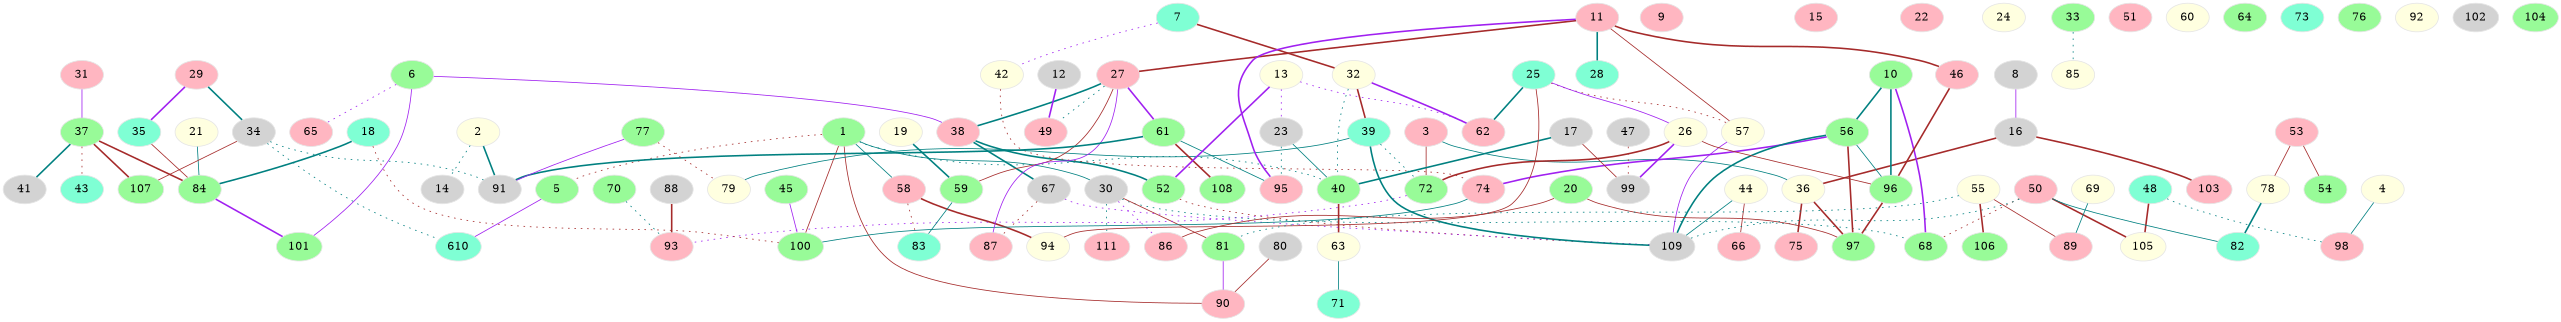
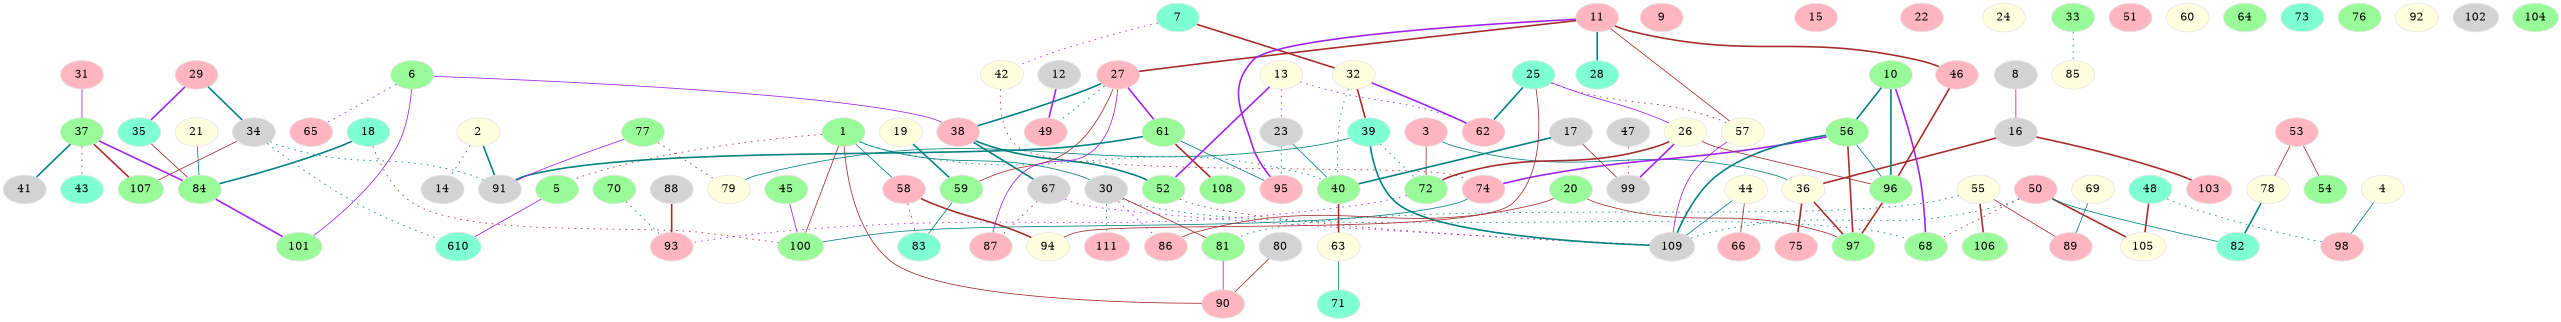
  graph {
    node [color=gray90 fillcolor=palegreen style=filled]
    edge [color=brown style=bold]
    1
    5
    30 [fillcolor=lightgrey]
    40
    58 [fillcolor=lightpink]
    90 [fillcolor=lightpink]
    100
    n8 [fillcolor=aquamarine label=610]
    68
    86 [fillcolor=lightpink]
    81
    111 [fillcolor=lightpink]
    63 [fillcolor=lightyellow]
    94 [fillcolor=lightyellow]
    83 [fillcolor=aquamarine]
    2 [fillcolor=lightyellow]
    14 [fillcolor=lightgrey]
    91 [fillcolor=lightgrey]
    3 [fillcolor=lightpink]
    36 [fillcolor=lightyellow]
    72
    97
    75 [fillcolor=lightpink]
    93 [fillcolor=lightpink]
    4 [fillcolor=lightyellow]
    98 [fillcolor=lightpink]
    38 [fillcolor=lightpink]
    6
    65 [fillcolor=lightpink]
    101
    52
    67 [fillcolor=lightgrey]
    7 [fillcolor=aquamarine]
    32 [fillcolor=lightyellow]
    42 [fillcolor=lightyellow]
    62 [fillcolor=lightpink]
    39 [fillcolor=aquamarine]
    74 [fillcolor=lightpink]
    8 [fillcolor=lightgrey]
    16 [fillcolor=lightgrey]
    103 [fillcolor=lightpink]
    9 [fillcolor=lightpink]
    10
    56
    96
    109 [fillcolor=lightgrey]
    11 [fillcolor=lightpink]
    27 [fillcolor=lightpink]
    28 [fillcolor=aquamarine]
    46 [fillcolor=lightpink]
    57 [fillcolor=lightyellow]
    95 [fillcolor=lightpink]
    49 [fillcolor=lightpink]
    59
    61
    87 [fillcolor=lightpink]
    12 [fillcolor=lightgrey]
    13 [fillcolor=lightyellow]
    23 [fillcolor=lightgrey]
    15 [fillcolor=lightpink]
    17 [fillcolor=lightgrey]
    99 [fillcolor=lightgrey]
    18 [fillcolor=aquamarine]
    84
    19 [fillcolor=lightyellow]
    20
    21 [fillcolor=lightyellow]
    22 [fillcolor=lightpink]
    24 [fillcolor=lightyellow]
    25 [fillcolor=aquamarine]
    26 [fillcolor=lightyellow]
    108
    29 [fillcolor=lightpink]
    34 [fillcolor=lightgrey]
    35 [fillcolor=aquamarine]
    107
    31 [fillcolor=lightpink]
    37
    41 [fillcolor=lightgrey]
    43 [fillcolor=aquamarine]
    79 [fillcolor=lightyellow]
    85 [fillcolor=lightyellow]
    33
    71 [fillcolor=aquamarine]
    44 [fillcolor=lightyellow]
    66 [fillcolor=lightpink]
    45
    47 [fillcolor=lightgrey]
    48 [fillcolor=aquamarine]
    105 [fillcolor=lightyellow]
    50 [fillcolor=lightpink]
    82 [fillcolor=aquamarine]
    51 [fillcolor=lightpink]
    53 [fillcolor=lightpink]
    54
    78 [fillcolor=lightyellow]
    55 [fillcolor=lightyellow]
    89 [fillcolor=lightpink]
    106
    60 [fillcolor=lightyellow]
    64
    69 [fillcolor=lightyellow]
    70
    73 [fillcolor=aquamarine]
    76
    77
    80 [fillcolor=lightgrey]
    88 [fillcolor=lightgrey]
    92 [fillcolor=lightyellow]
    102 [fillcolor=lightgrey]
    104
    1 -- 5 [style=dotted]
    1 -- 30 [color=teal style=solid]
    1 -- 40 [color=teal style=dotted]
    1 -- 58 [color=teal style=solid]
    1 -- 90 [style=solid]
    1 -- 100 [style=solid]
    5 -- n8 [color=purple style=solid]
    30 -- 68 [color=teal style=dotted]
    30 -- 86 [color=purple style=dotted]
    30 -- 81 [style=solid]
    30 -- 111 [color=teal style=dotted]
    40 -- 63
    58 -- 94
    58 -- 83 [style=dotted]
    81 -- 90 [color=purple style=solid]
    63 -- 71 [color=teal style=solid]
    2 -- 14 [color=teal style=dotted]
    2 -- 91 [color=teal]
    3 -- 36 [color=teal style=solid]
    3 -- 72 [style=solid]
    36 -- 97
    36 -- 75
    72 -- 93 [color=purple style=dotted]
    4 -- 98 [color=teal style=solid]
    38 -- 52 [color=teal]
    38 -- 67 [color=teal]
    6 -- 38 [color=purple style=solid]
    6 -- 65 [color=purple style=dotted]
    6 -- 101 [color=purple style=solid]
    52 -- 109 [style=dotted]
    67 -- 109 [color=purple style=dotted]
    67 -- 87 [style=dotted]
    7 -- 32
    7 -- 42 [color=purple style=dotted]
    32 -- 40 [color=teal style=dotted]
    32 -- 62 [color=purple]
    32 -- 39
    42 -- 74 [style=dotted]
    39 -- 72 [color=teal style=dotted]
    39 -- 109 [color=teal]
    39 -- 79 [color=teal style=solid]
    74 -- 100 [color=teal style=solid]
    8 -- 16 [color=purple style=solid]
    16 -- 36
    16 -- 103
    10 -- 68 [color=purple]
    10 -- 56 [color=teal]
    10 -- 96 [color=teal]
    56 -- 97
    56 -- 74 [color=purple]
    56 -- 96 [color=teal style=solid]
    56 -- 109 [color=teal]
    96 -- 97
    11 -- 27
    11 -- 28 [color=teal]
    11 -- 46
    11 -- 57 [style=solid]
    11 -- 95 [color=purple]
    27 -- 38 [color=teal]
    27 -- 49 [color=teal style=dotted]
    27 -- 59 [style=solid]
    27 -- 61 [color=purple]
    27 -- 87 [color=purple style=solid]
    46 -- 96
    57 -- 109 [color=purple style=solid]
    59 -- 83 [color=teal style=solid]
    61 -- 91 [color=teal]
    61 -- 95 [color=teal style=solid]
    61 -- 108
    12 -- 49 [color=purple]
    13 -- 52 [color=purple]
    13 -- 62 [color=purple style=dotted]
    13 -- 23 [color=purple style=dotted]
    23 -- 40 [color=teal style=solid]
    23 -- 95 [color=teal style=dotted]
    17 -- 40 [color=teal]
    17 -- 99 [style=solid]
    18 -- 100 [style=dotted]
    18 -- 84 [color=teal]
    84 -- 101 [color=purple]
    19 -- 59 [color=teal]
    20 -- 86 [style=solid]
    20 -- 97 [style=solid]
    21 -- 84 [color=teal style=solid]
    25 -- 94 [style=solid]
    25 -- 62 [color=teal]
    25 -- 57 [style=dotted]
    25 -- 26 [color=purple style=solid]
    26 -- 72
    26 -- 96 [style=solid]
    26 -- 99 [color=purple]
    29 -- 34 [color=teal]
    29 -- 35 [color=purple]
    34 -- n8 [color=teal style=dotted]
    34 -- 91 [color=teal style=dotted]
    34 -- 107 [style=solid]
    35 -- 84 [style=solid]
    31 -- 37 [color=purple style=solid]
-   37 -- 84
+   37 -- 84 [color=purple]
    37 -- 107
    37 -- 41 [color=teal]
    37 -- 43 [style=dotted]
    33 -- 85 [color=teal style=dotted]
    44 -- 109 [color=teal style=solid]
    44 -- 66 [style=solid]
    45 -- 100 [color=purple style=solid]
    47 -- 99 [style=dotted]
    48 -- 98 [color=teal style=dotted]
    48 -- 105
    50 -- 68 [style=dotted]
    50 -- 109 [color=teal style=dotted]
    50 -- 105
    50 -- 82 [color=teal style=solid]
    53 -- 54 [style=solid]
    53 -- 78 [style=solid]
    78 -- 82 [color=teal]
    55 -- 81 [color=teal style=dotted]
    55 -- 89 [style=solid]
    55 -- 106
    69 -- 89 [color=teal style=solid]
    70 -- 93 [color=teal style=dotted]
    77 -- 91 [color=purple style=solid]
    77 -- 79 [style=dotted]
    80 -- 90 [style=solid]
    88 -- 93
  }
